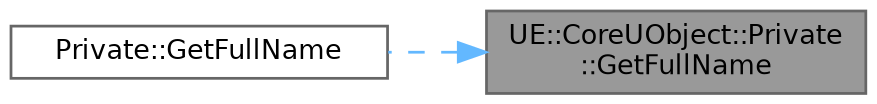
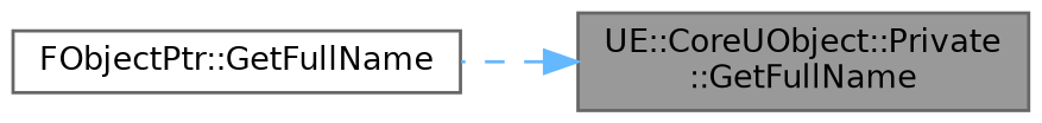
  digraph {
    rankdir=RL
    node [fontname=Helvetica fontsize=10 shape=box style=filled]
    n1 [color=gray40 fillcolor=grey60 fontcolor=black height=0.2 label="UE::CoreUObject::Private\l::GetFullName" width=0.4]
-   n2 [color=grey40 fillcolor=white height=0.2 label="Private::GetFullName" width=0.4]
+   n2 [color=grey40 fillcolor=white height=0.2 label="FObjectPtr::GetFullName" width=0.4]
    n1 -> n2 [color=steelblue1 dir=back fontname=Helvetica fontsize=10 labelfontname=Helvetica labelfontsize=10 style=dashed]
  }
